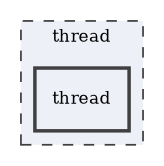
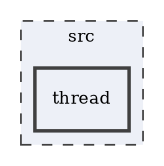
  digraph {
    compound=true
    fontname="DejaVu Serif"
    n1 [color=grey25 fillcolor="#edf0f7" fontname="DejaVu Serif" fontsize=10 label=thread shape=box style="filled,bold,"]
    subgraph cluster_1 {
      bgcolor="#edf0f7"
      fontsize=10
-     label=thread
+     label=src
      pencolor=grey25
      style="filled,dashed,"
      n1
    }
  }
